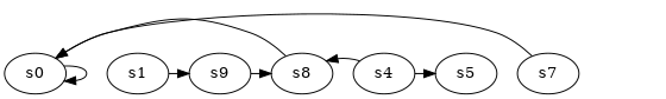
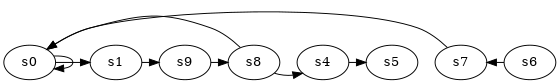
  digraph {
    node [player=1]
    s0
    s1
    n3 [label=s9 player=0]
    n4 [label=s8 player=0]
    s4 [player=0]
    s5
+   s6
    s7
    s0 -> s0 [constraint="time % 2 == 0"]
+   s0 -> s1 [constraint="time % 2 == 1"]
    s1 -> n3 [constraint="time % 3 == 2"]
    n3 -> n4 [constraint="time % 3 == 0 && !(time % 3 == 0)"]
    n4 -> s0 [constraint="time == 5 || time == 8"]
-   s4 -> n4 [constraint="time == 0 || time == 3 || time == 5 || time == 8 || time == 12 || time == 24"]
+   n4 -> s4 [constraint="time == 0 || time == 3 || time == 5 || time == 8 || time == 12 || time == 24"]
    s4 -> s5 [constraint="time == 8 || time == 18 || time == 20"]
+   s6 -> s7 [constraint="time == 13 || time == 22"]
    s7 -> s0 [constraint="time == 8 || time == 12 || time == 16"]
  }
